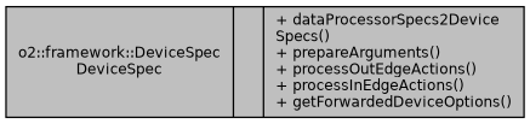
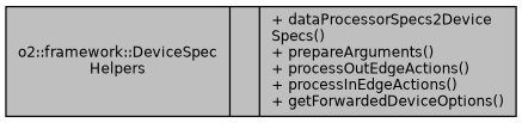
  digraph {
    rankdir=LR
-   n1 [color=black fillcolor=grey75 fontcolor=black fontname=Helvetica fontsize=10 height=0.2 label="{o2::framework::DeviceSpec\lDeviceSpec\n||+ dataProcessorSpecs2Device\lSpecs()\l+ prepareArguments()\l+ processOutEdgeActions()\l+ processInEdgeActions()\l+ getForwardedDeviceOptions()\l}" shape=record style=filled width=0.4]
+   n1 [color=black fillcolor=grey75 fontcolor=black fontname=Helvetica fontsize=10 height=0.2 label="{o2::framework::DeviceSpec\lHelpers\n||+ dataProcessorSpecs2Device\lSpecs()\l+ prepareArguments()\l+ processOutEdgeActions()\l+ processInEdgeActions()\l+ getForwardedDeviceOptions()\l}" shape=record style=filled width=0.4]
  }
